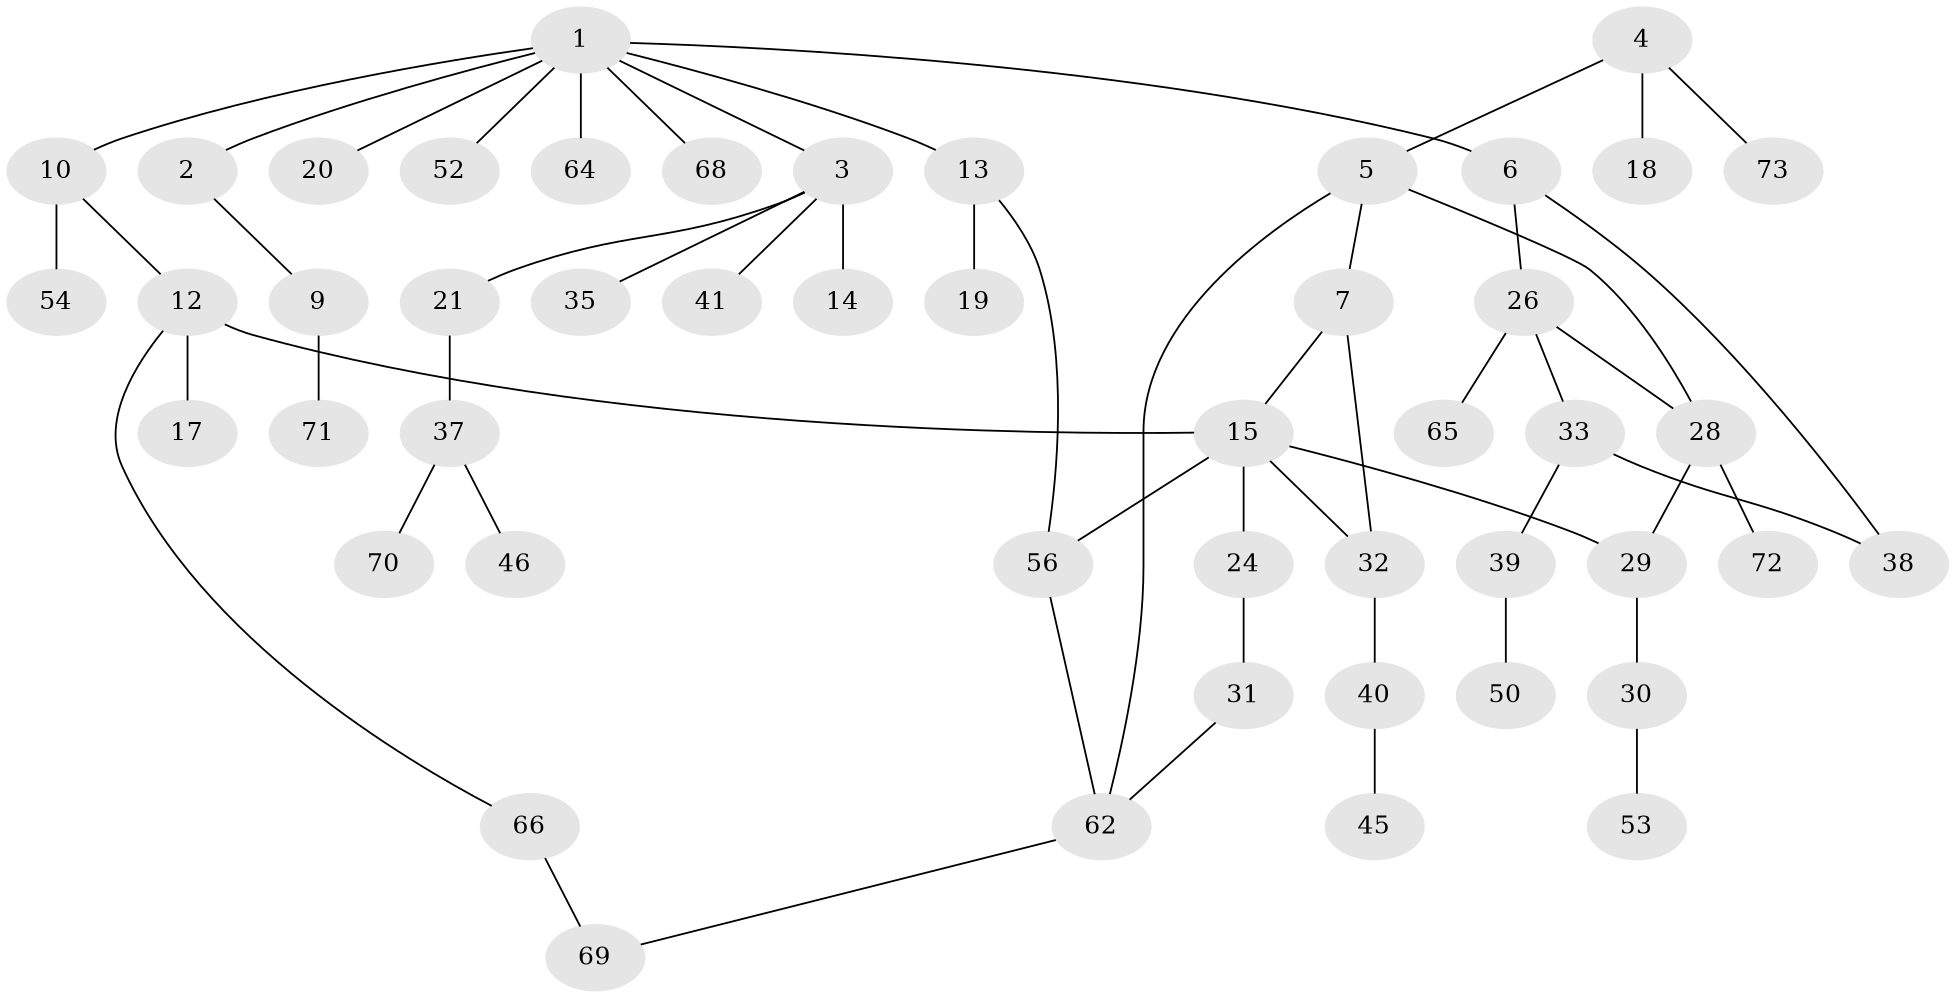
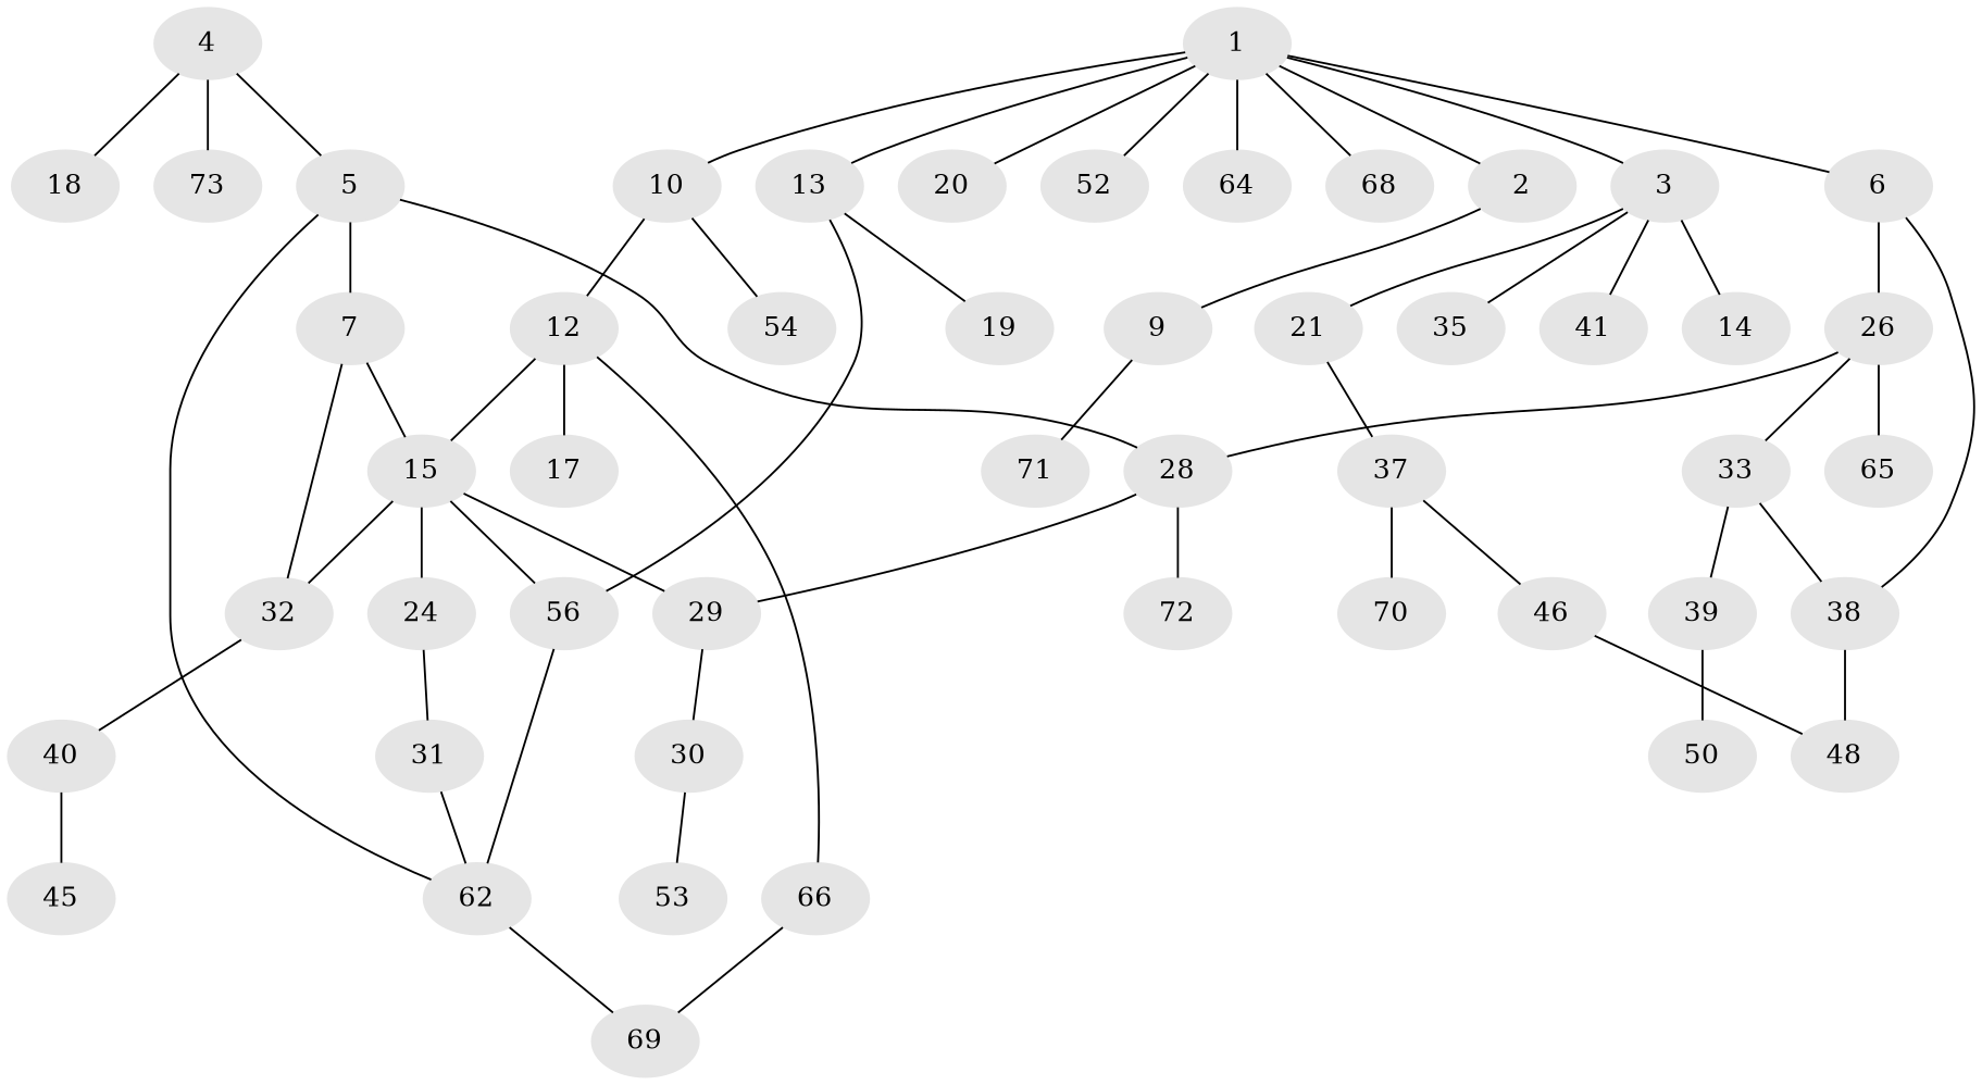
  graph {
    node [color=gray90 style=filled]
    1 [super="+8"]
    2 [super="+49"]
    3 [super="+11"]
    6 [super="+34"]
    10 [super="+22"]
    13 [super="+27"]
    20 [super="+47"]
    52
    64
    68
    9 [super="+25"]
    14
    21 [super="+60"]
    35
    41
    26 [super="+58"]
    38
    12 [super="+75"]
    54
    19 [super="+59"]
    56
    71
    4 [super="+23"]
    5 [super="+77"]
    18
    73
    37 [super="+55"]
    7 [super="+16"]
    28 [super="+36"]
    62 [super="+67"]
    15 [super="+63"]
    32
    29
    72
    69
    33 [super="+51"]
    65
+   48 [super="+57"]
    24 [super="+44"]
    40 [super="+42"]
    17
    66 [super="+74"]
    31
    30 [super="+43"]
    46
    70
    39
    53
    45
    50 [super="+76"]
    1 -- 2
    1 -- 3
    1 -- 6
    1 -- 10
    1 -- 13
    1 -- 20
    1 -- 52
    1 -- 64
    1 -- 68
    2 -- 9
    3 -- 14
    3 -- 21
    3 -- 35
    3 -- 41
    6 -- 26
    6 -- 38
    10 -- 12
    10 -- 54
    13 -- 19
    13 -- 56
    9 -- 71
    21 -- 37
    26 -- 28
    26 -- 33
    26 -- 65
+   38 -- 48
    12 -- 15
    12 -- 17
    12 -- 66
    56 -- 62
    4 -- 5
    4 -- 18
    4 -- 73
    5 -- 7
    5 -- 28
    5 -- 62
    37 -- 46
    37 -- 70
    7 -- 15
    7 -- 32
    28 -- 29
    28 -- 72
    62 -- 69
    15 -- 56
    15 -- 32
    15 -- 29
    15 -- 24
    32 -- 40
    29 -- 30
    33 -- 38
    33 -- 39
    24 -- 31
    40 -- 45
    66 -- 69
    31 -- 62
    30 -- 53
+   46 -- 48
    39 -- 50
  }
